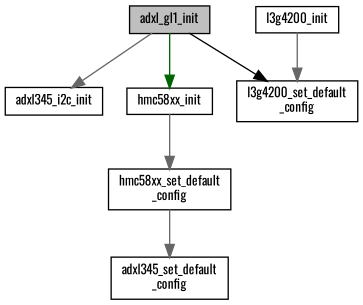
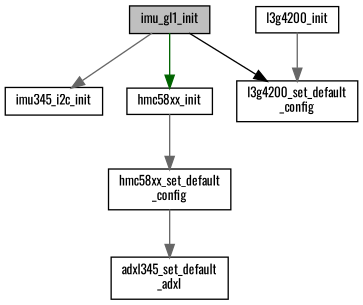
  digraph {
    fontname=Oswald
    rankdir=TB
    node [color=black fillcolor=white fontname=Oswald fontsize=10 shape=record style=filled]
    edge [color=gray40 fontname=Oswald fontsize=10 labelfontname=FreeSans labelfontsize=10 style=solid]
-   n1 [fillcolor=grey75 fontcolor=black height=0.2 label=adxl_gl1_init width=0.4]
-   n2 [height=0.2 label=adxl345_i2c_init width=0.4]
+   n1 [fillcolor=grey75 fontcolor=black height=0.2 label=imu_gl1_init width=0.4]
+   n2 [height=0.2 label=imu345_i2c_init width=0.4]
    n3 [height=0.2 label=hmc58xx_init width=0.4]
    n4 [height=0.2 label="l3g4200_set_default\l_config" width=0.4]
    n5 [height=0.2 label="hmc58xx_set_default\l_config" width=0.4]
    n6 [height=0.2 label=l3g4200_init width=0.4]
-   n7 [height=0.2 label="adxl345_set_default\l_config" width=0.4]
+   n7 [height=0.2 label="adxl345_set_default\l_adxl" width=0.4]
    n1 -> n2
    n1 -> n3 [color=darkgreen]
    n1 -> n4 [color=black]
    n3 -> n5
    n5 -> n7
    n6 -> n4
  }
